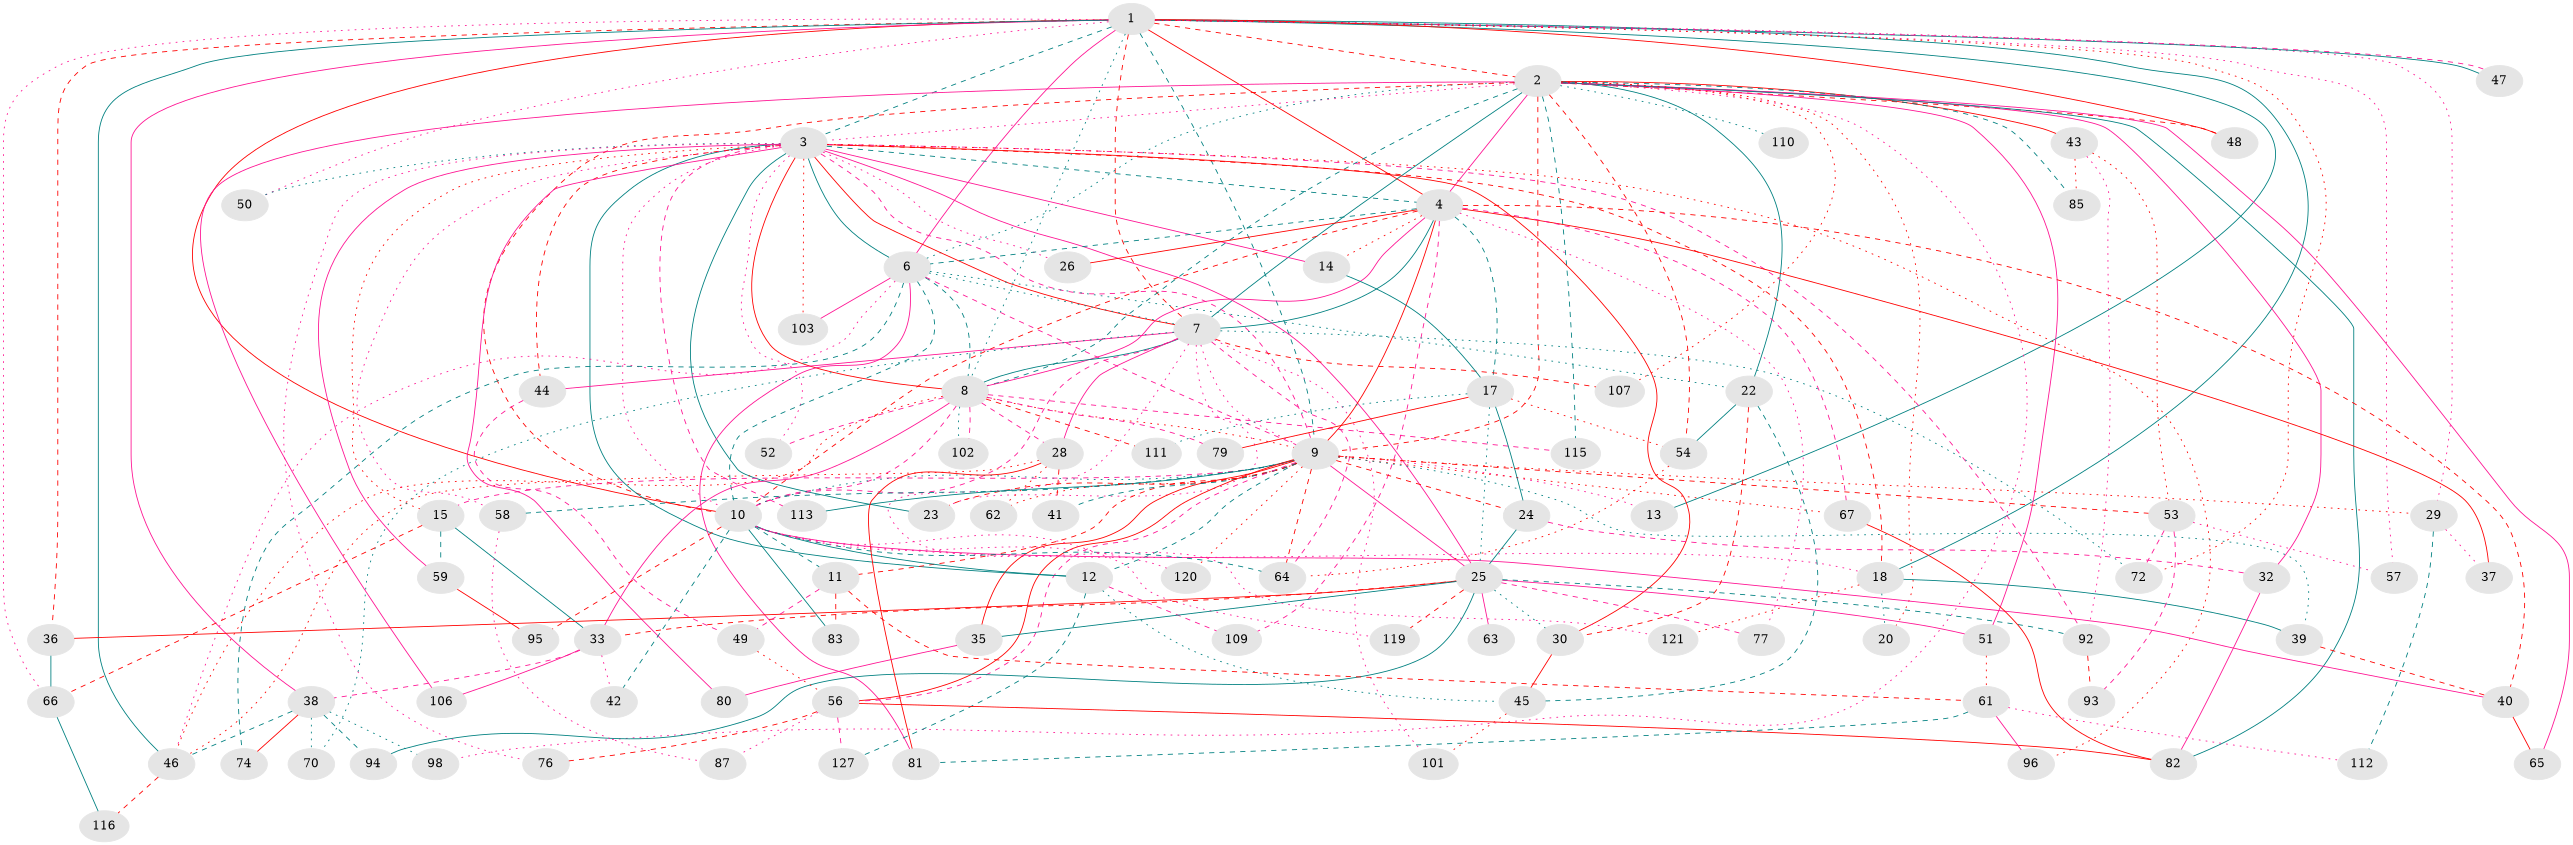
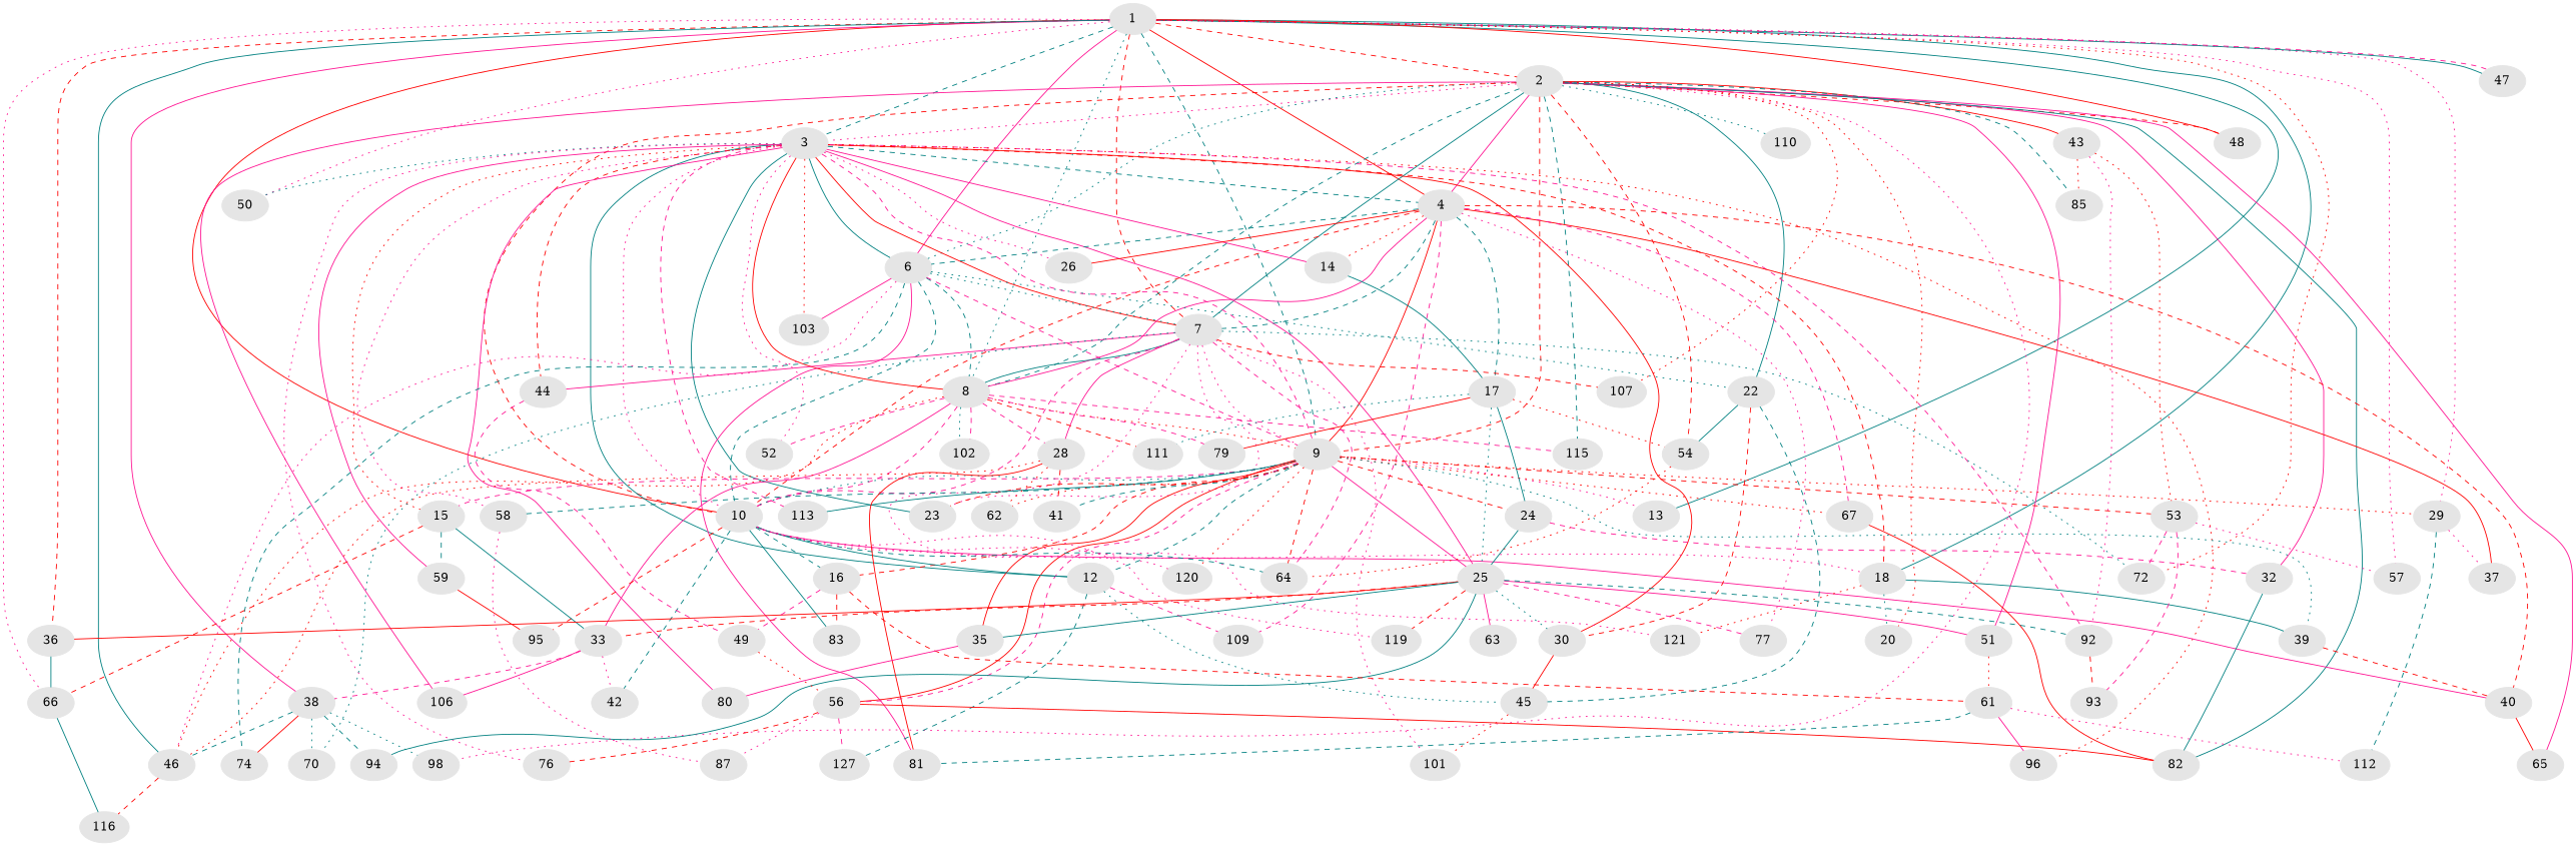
  graph {
    node [color=gray90 style=filled]
    edge [color=deeppink style=dashed]
    1 [super="+16"]
    2 [super="+5"]
    3 [super="+21"]
    4 [super="+114"]
    6 [super="+55"]
    7 [super="+88"]
    8 [super="+89"]
    9 [super="+126"]
    10 [super="+118"]
    13
    18 [super="+99"]
    29
    36
    38 [super="+68"]
    46 [super="+69"]
    47
    48
    50
    57
    72
    66
    20
    22
    32
    43 [super="+105"]
    51
    54 [super="+104"]
    65
    82 [super="+117"]
    85
    98 [super="+108"]
    106
    107
    110
    115
    15 [super="+27"]
    12 [super="+78"]
    14
    23 [super="+100"]
    25 [super="+31"]
    26
    30 [super="+34"]
    44
    52
    58
    59 [super="+125"]
    76
    80
    92
    96
    103
    113
    17 [super="+97"]
    37
    40 [super="+91"]
    67
    77
    109
    74
    81 [super="+122"]
    28 [super="+75"]
    64 [super="+123"]
    70
    101
    121
    33 [super="+90"]
    79
    102
    111
-   11
+   11 [label=16]
    24 [super="+124"]
    35
    39
    41
    53 [super="+86"]
    56 [super="+84"]
    62
    120
    42
    83
    95
    119
    112
    94
    116
    45 [super="+71"]
    61 [super="+73"]
    127
    63
    49 [super="+60"]
    87
    93
    1 -- 2 [color=red weight=2]
    1 -- 3 [color=teal]
    1 -- 4 [color=red style=solid]
    1 -- 6 [style=solid]
    1 -- 7 [color=red weight=2]
    1 -- 8 [color=teal style=dotted]
    1 -- 9 [color=teal]
    1 -- 10 [color=red style=solid]
    1 -- 13 [color=teal style=solid]
    1 -- 18 [color=teal style=solid]
    1 -- 29 [style=dotted]
    1 -- 36 [color=red]
    1 -- 38 [style=solid weight=2]
    1 -- 46 [color=teal style=solid]
    1 -- 47 [color=teal style=solid]
    1 -- 47
    1 -- 48 [color=red style=solid]
    1 -- 50 [style=dotted]
    1 -- 57 [style=dotted]
    1 -- 72 [color=red style=dotted]
    1 -- 66 [style=dotted]
    2 -- 3 [style=dotted weight=2]
    2 -- 4 [style=solid weight=2]
    2 -- 6 [color=teal style=dotted weight=2]
    2 -- 7 [color=teal style=solid weight=2]
    2 -- 8 [color=teal weight=2]
    2 -- 9 [color=red weight=2]
    2 -- 10 [color=red weight=3]
    2 -- 48 [color=red]
    2 -- 20 [color=red style=dotted]
    2 -- 22 [color=teal style=solid]
    2 -- 32 [style=solid]
    2 -- 43 [color=red style=solid]
    2 -- 51 [style=solid]
    2 -- 54 [color=red]
    2 -- 65 [style=solid]
    2 -- 82 [color=teal style=solid]
    2 -- 85 [color=teal]
    2 -- 98 [style=dotted]
    2 -- 106 [style=solid]
    2 -- 107 [color=red style=dotted]
    2 -- 110 [color=teal style=dotted weight=2]
    2 -- 115 [color=teal]
    3 -- 4 [color=teal]
    3 -- 6 [color=teal style=solid]
    3 -- 7 [color=red style=solid]
    3 -- 8 [color=red style=solid]
    3 -- 9 [weight=2]
    3 -- 10 [style=dotted]
    3 -- 18 [color=red]
    3 -- 50 [color=teal style=dotted]
    3 -- 15 [color=red style=dotted]
    3 -- 12 [color=teal style=solid]
    3 -- 14 [style=solid]
    3 -- 23 [color=teal style=solid]
    3 -- 25 [style=solid]
    3 -- 26 [style=dotted]
    3 -- 30 [color=red style=solid]
    3 -- 44 [color=red]
    3 -- 52 [style=dotted]
    3 -- 58 [style=dotted]
    3 -- 59 [style=solid weight=2]
    3 -- 76 [style=dotted]
    3 -- 80 [style=solid]
    3 -- 92
    3 -- 96 [color=red style=dotted]
    3 -- 103 [color=red style=dotted]
    3 -- 113
    4 -- 6 [color=teal]
-   4 -- 7 [color=teal style=solid]
+   4 -- 7 [color=teal]
    4 -- 8 [style=solid]
    4 -- 9 [color=red style=solid]
    4 -- 10 [color=red weight=2]
    4 -- 14 [color=red style=dotted]
    4 -- 26 [color=red style=solid]
    4 -- 17 [color=teal weight=2]
    4 -- 37 [color=red style=solid]
    4 -- 40 [color=red]
    4 -- 67
    4 -- 77 [style=dotted]
    4 -- 109
    6 -- 7 [color=teal style=dotted]
    6 -- 8 [color=teal]
    6 -- 9
    6 -- 10 [color=teal]
    6 -- 46 [style=dotted]
    6 -- 22 [color=teal style=dotted]
    6 -- 103 [style=solid]
    6 -- 74 [color=teal]
    6 -- 81 [style=solid]
    7 -- 8 [color=teal style=solid]
    7 -- 9 [style=dotted]
    7 -- 10
    7 -- 72 [color=teal style=dotted]
    7 -- 107 [color=red]
    7 -- 23 [style=dotted]
    7 -- 44 [style=solid]
    7 -- 28 [style=solid weight=2]
    7 -- 64
    7 -- 70 [color=teal style=dotted]
    7 -- 101 [style=dotted]
    7 -- 121 [style=dotted]
    8 -- 9 [color=red style=dotted]
    8 -- 10
    8 -- 46 [color=red style=dotted]
    8 -- 115
    8 -- 52
    8 -- 28
    8 -- 33 [style=solid]
    8 -- 79
    8 -- 102 [color=teal style=dotted]
    8 -- 102
    8 -- 111 [color=red]
    9 -- 10 [color=teal style=dotted]
    9 -- 13 [style=dotted]
    9 -- 29 [color=red style=dotted]
    9 -- 15
    9 -- 12 [color=teal]
    9 -- 23 [color=red]
    9 -- 25 [style=solid]
    9 -- 58 [color=teal]
    9 -- 113 [color=teal style=solid]
    9 -- 67 [color=red style=dotted]
    9 -- 64 [color=red]
    9 -- 11 [color=red]
    9 -- 24 [color=red]
    9 -- 35 [color=red style=solid]
    9 -- 39 [color=teal style=dotted]
    9 -- 41 [color=teal]
    9 -- 53 [color=red]
    9 -- 56 [color=red style=solid]
    9 -- 56
    9 -- 62 [color=red style=dotted]
    9 -- 120 [color=red style=dotted]
    10 -- 18 [style=dotted]
    10 -- 12 [color=teal style=solid]
    10 -- 40 [style=solid]
    10 -- 64 [color=teal]
    10 -- 11 [color=teal]
    10 -- 120 [style=dotted]
    10 -- 42 [color=teal]
    10 -- 83 [color=teal style=solid]
    10 -- 95 [color=red]
    10 -- 119 [style=dotted]
    18 -- 20 [color=teal style=dotted]
    18 -- 121 [color=red style=dotted]
    18 -- 39 [color=teal style=solid]
    29 -- 37 [style=dotted]
    29 -- 112 [color=teal]
    36 -- 66 [color=teal style=solid]
    38 -- 46 [color=teal]
    38 -- 98 [color=teal style=dotted weight=2]
    38 -- 74 [color=red style=solid]
    38 -- 70 [color=teal style=dotted]
    38 -- 94 [color=teal]
    46 -- 116 [color=red]
    66 -- 116 [color=teal style=solid]
    22 -- 54 [color=teal style=solid]
    22 -- 30 [color=red]
    22 -- 45 [color=teal]
-   32 -- 82 [style=solid]
+   32 -- 82 [color=teal style=solid]
    43 -- 85 [color=red style=dotted]
    43 -- 92 [style=dotted]
    43 -- 53 [color=red style=dotted]
    51 -- 61 [color=red style=dotted]
    54 -- 64 [color=red style=dotted]
    15 -- 66 [color=red]
    15 -- 59 [color=teal]
    15 -- 33 [color=teal style=solid]
    12 -- 109
    12 -- 45 [color=teal style=dotted]
    12 -- 127 [color=teal]
    14 -- 17 [color=teal style=solid]
    25 -- 36 [color=red style=solid]
    25 -- 51 [style=solid]
    25 -- 30 [color=teal style=dotted]
    25 -- 92 [color=teal]
    25 -- 77
    25 -- 33 [color=red]
    25 -- 35 [color=teal style=solid]
    25 -- 119 [color=red]
    25 -- 94 [color=teal style=solid]
    25 -- 63 [style=solid weight=2]
    30 -- 45 [color=red style=solid]
    44 -- 49
    58 -- 87 [style=dotted]
    59 -- 95 [color=red style=solid]
    92 -- 93 [color=red]
    17 -- 54 [color=red style=dotted]
    17 -- 25 [color=teal style=dotted]
    17 -- 79 [color=red style=solid]
    17 -- 111 [color=teal style=dotted]
    17 -- 24 [color=teal style=solid]
    40 -- 65 [color=red style=solid]
    67 -- 82 [color=red style=solid]
    28 -- 46 [color=red style=dotted]
    28 -- 81 [color=red style=solid]
    28 -- 41 [color=red]
    28 -- 62 [color=red style=dotted]
    33 -- 38
    33 -- 106 [style=solid]
    33 -- 42 [style=dotted]
    11 -- 83 [color=red]
    11 -- 61 [color=red]
    11 -- 49
    24 -- 32
    24 -- 25 [color=teal style=solid]
    35 -- 80 [style=solid]
    39 -- 40 [color=red]
    53 -- 57 [style=dotted]
    53 -- 72
    53 -- 93
    56 -- 82 [color=red style=solid]
    56 -- 76 [color=red]
    56 -- 127
    56 -- 87 [style=dotted]
    45 -- 101 [color=red style=dotted]
    61 -- 96 [style=solid]
    61 -- 81 [color=teal]
    61 -- 112 [style=dotted]
    49 -- 56 [color=red style=dotted]
  }
